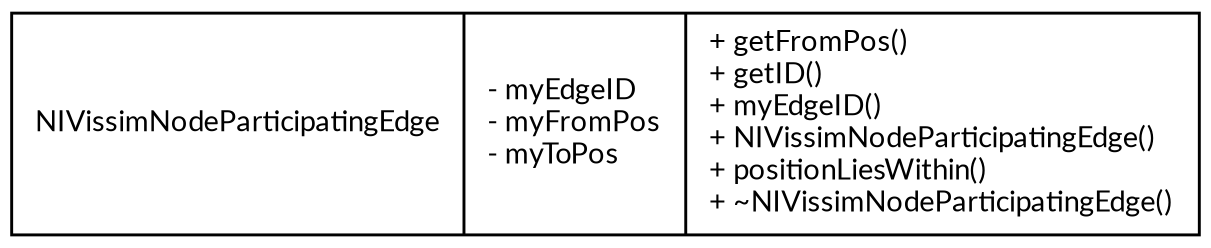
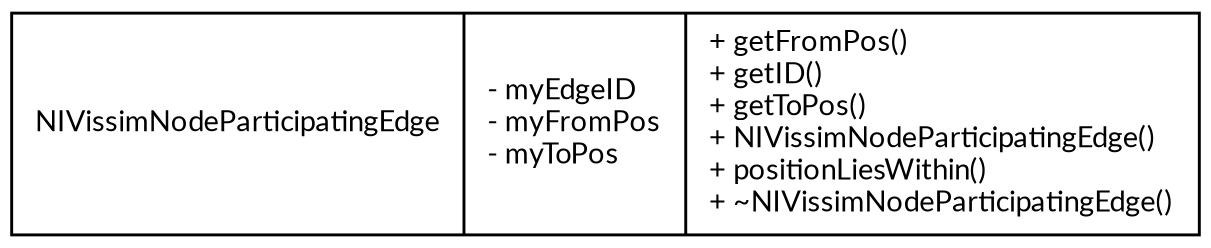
  digraph {
    rankdir=LR
    fontname=Lato
-   n1 [color=black fillcolor=white fontcolor=black fontname=Lato fontsize=10 height=0.2 label="{NIVissimNodeParticipatingEdge\n|- myEdgeID\l- myFromPos\l- myToPos\l|+ getFromPos()\l+ getID()\l+ myEdgeID()\l+ NIVissimNodeParticipatingEdge()\l+ positionLiesWithin()\l+ ~NIVissimNodeParticipatingEdge()\l}" shape=record style=filled width=0.4]
+   n1 [color=black fillcolor=white fontcolor=black fontname=Lato fontsize=10 height=0.2 label="{NIVissimNodeParticipatingEdge\n|- myEdgeID\l- myFromPos\l- myToPos\l|+ getFromPos()\l+ getID()\l+ getToPos()\l+ NIVissimNodeParticipatingEdge()\l+ positionLiesWithin()\l+ ~NIVissimNodeParticipatingEdge()\l}" shape=record style=filled width=0.4]
  }
